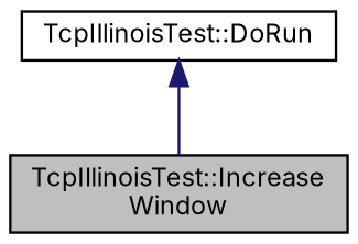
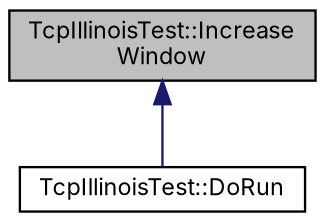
  digraph {
    rankdir=TB
    fontname=Inter
    node [color=black fontname=Inter fontsize=10 shape=record style=filled]
    n1 [fillcolor=grey75 fontcolor=black height=0.2 label="TcpIllinoisTest::Increase\lWindow" width=0.4]
    n2 [fillcolor=white height=0.2 label="TcpIllinoisTest::DoRun" width=0.4]
-   n2 -> n1 [color=midnightblue dir=back fontname=Inter fontsize=10 labelfontname=Helvetica labelfontsize=10 style=solid]
+   n1 -> n2 [color=midnightblue dir=back fontname=Inter fontsize=10 labelfontname=Helvetica labelfontsize=10 style=solid]
  }
